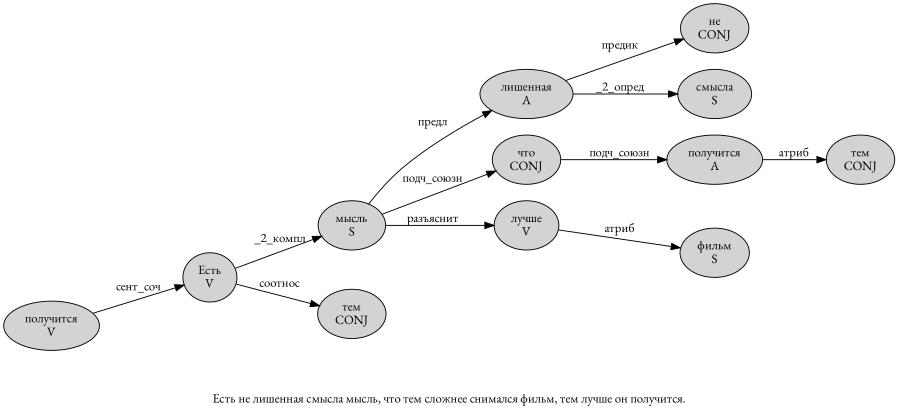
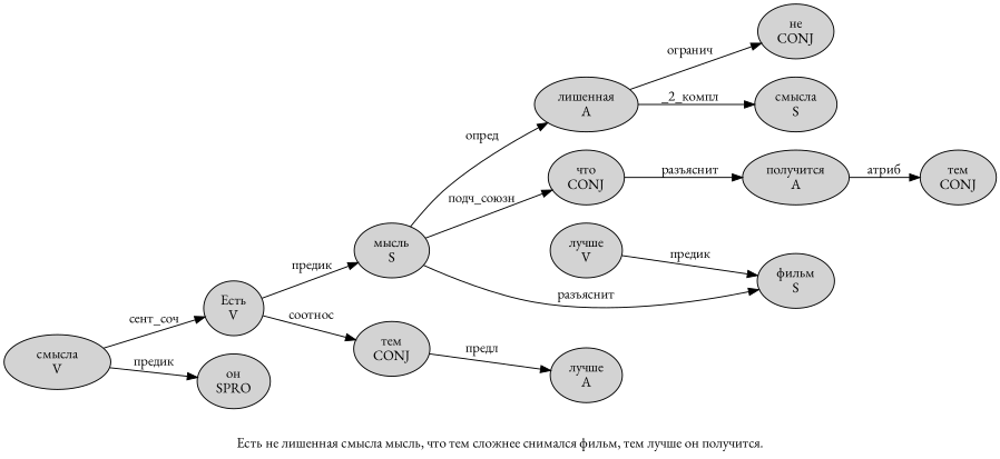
  digraph {
    fontname="EB Garamond"
    label="Есть не лишенная смысла мысль, что тем сложнее снимался фильм, тем лучше он получится."
    rankdir=LR
    node [fillcolor=lightgray fontname="EB Garamond" penwidth=1 shape=ellipse style=filled]
    edge [fontname="EB Garamond"]
    n1 [label="Есть\nV"]
    n2 [label="мысль\nS"]
    n3 [label="тем\nCONJ"]
    n4 [label="лишенная\nA"]
    n5 [label="что\nCONJ"]
    n6 [label="лучше\nV"]
-   n8 [label="получится\nV"]
+   n7 [label="лучше\nA"]
+   n8 [label="смысла\nV"]
+   n9 [label="он\nSPRO"]
    n10 [label="не\nCONJ"]
    n11 [label="смысла\nS"]
    n12 [label="получится\nA"]
    n13 [label="фильм\nS"]
    n14 [label="тем\nCONJ"]
-   n1 -> n2 [label="_2_компл"]
+   n1 -> n2 [label="предик"]
    n1 -> n3 [label="соотнос"]
-   n2 -> n4 [label="предл"]
+   n2 -> n4 [label="опред"]
    n2 -> n5 [label="подч_союзн"]
-   n2 -> n6 [label="разъяснит"]
-   n4 -> n10 [label="предик"]
-   n4 -> n11 [label="_2_опред"]
-   n5 -> n12 [label="подч_союзн"]
-   n6 -> n13 [label="атриб"]
+   n2 -> n13 [label="разъяснит"]
+   n3 -> n7 [label="предл"]
+   n4 -> n10 [label="огранич"]
+   n4 -> n11 [label="_2_компл"]
+   n5 -> n12 [label="разъяснит"]
+   n6 -> n13 [label="предик"]
    n8 -> n1 [label="сент_соч"]
+   n8 -> n9 [label="предик"]
    n12 -> n14 [label="атриб"]
  }
